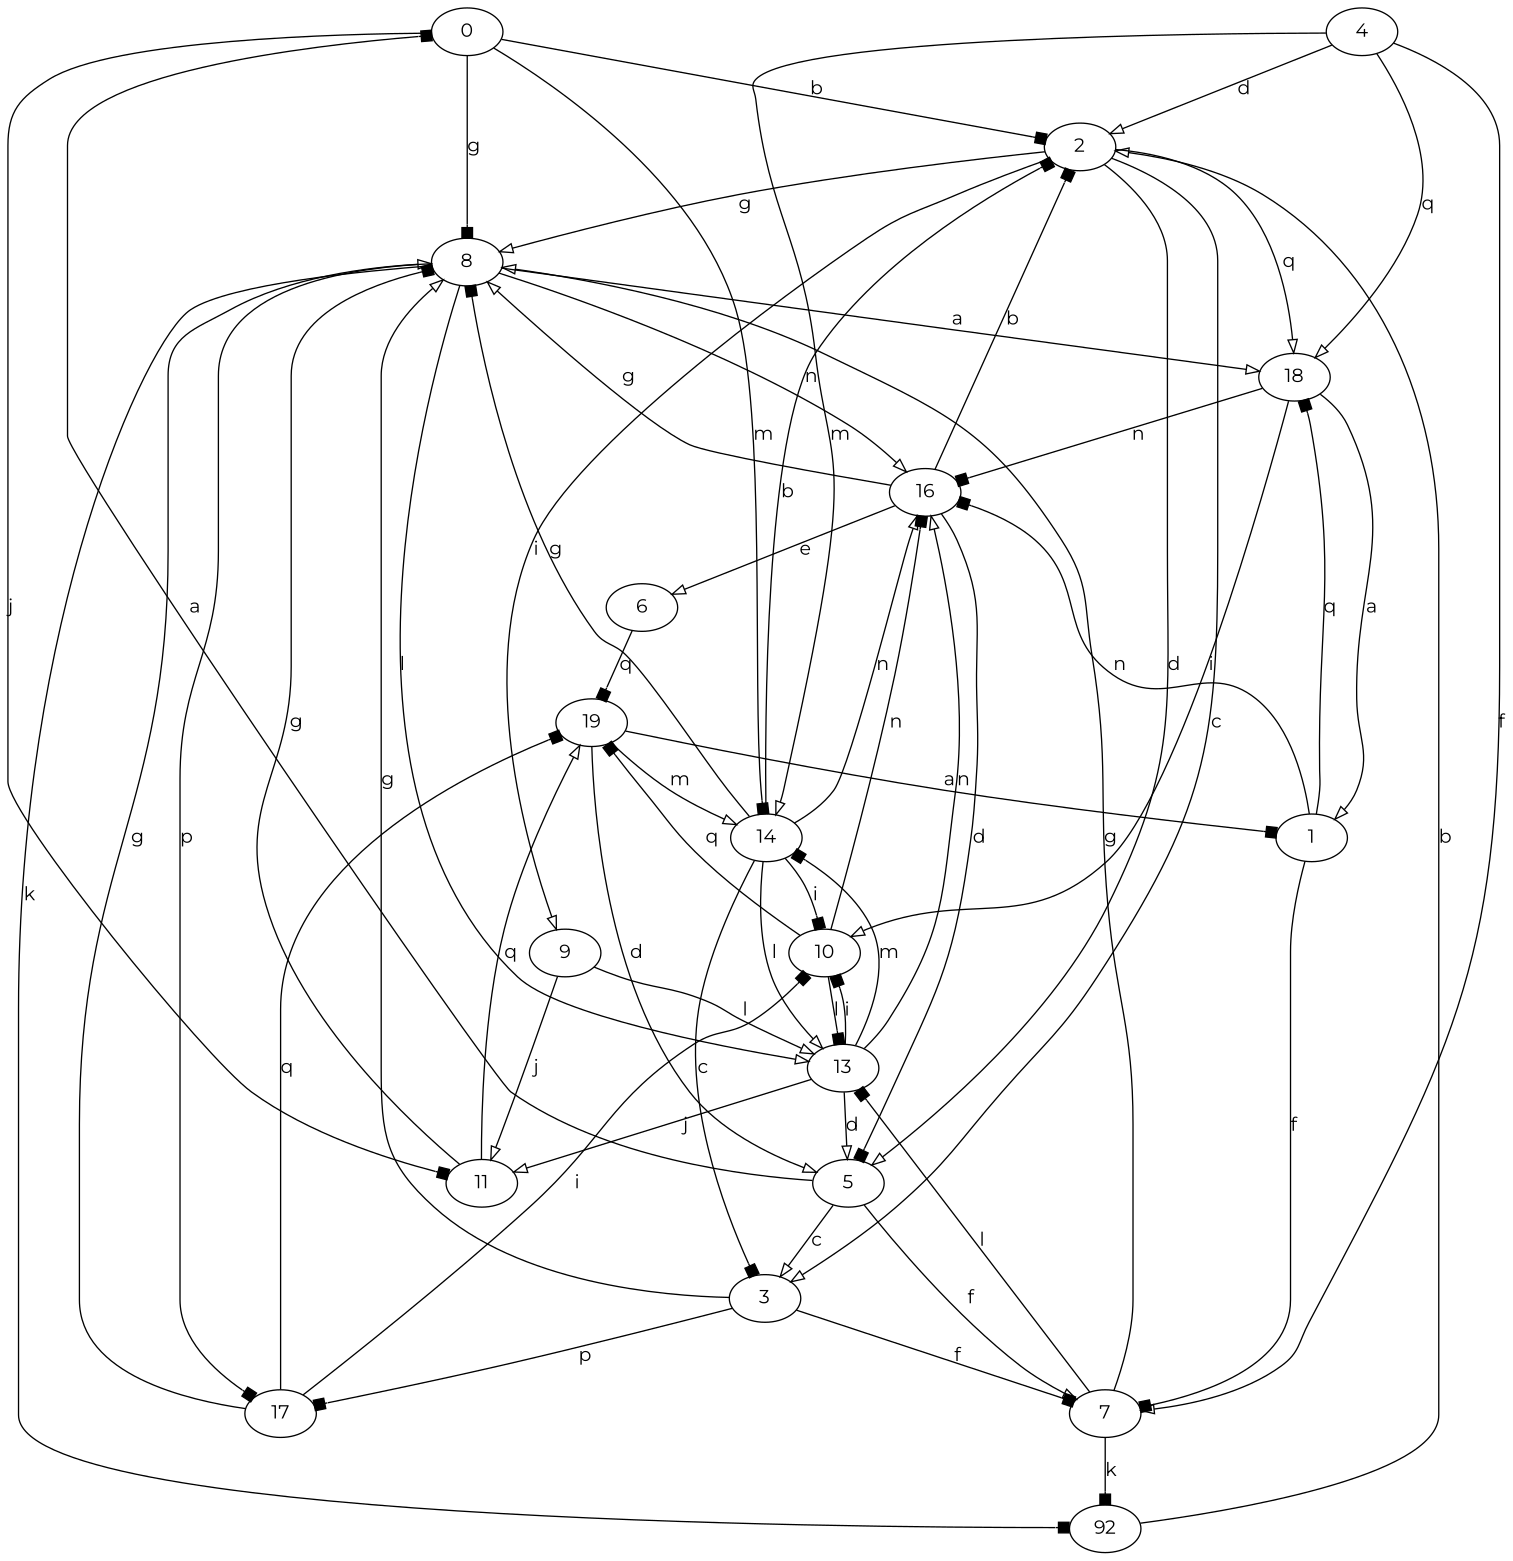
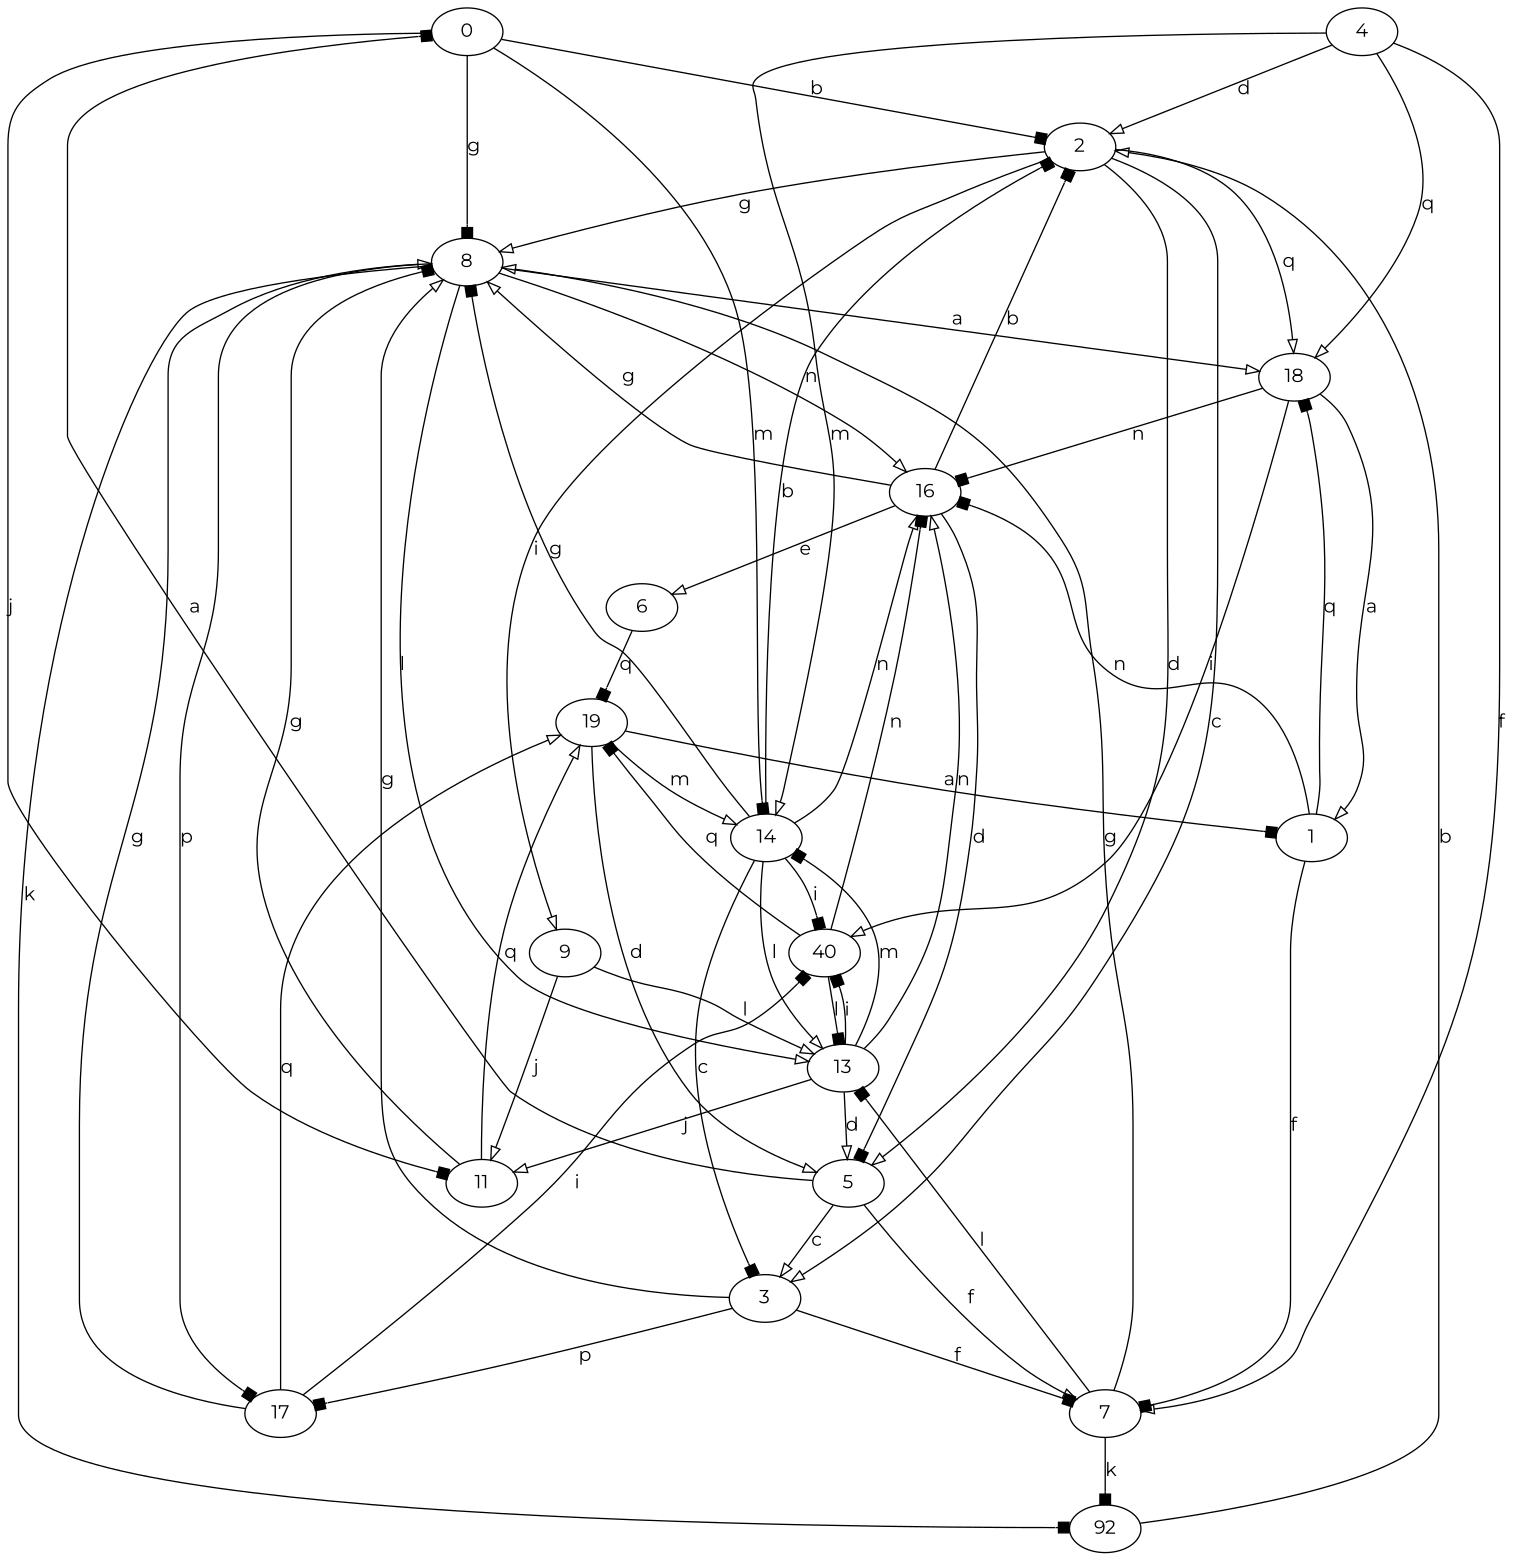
  strict digraph {
    fontname=Montserrat
    node [fontname=Montserrat]
    edge [arrowhead=onormal fontname=Montserrat]
    0
    2
    8
    11
    14
    18
    3
    5
    9
    16
    17
    n12 [label=92]
    13
    19
-   10
+   10 [label=40]
    1
    7
    6
    4
    0 -> 2 [arrowhead=box label=b]
    0 -> 8 [arrowhead=box label=g]
    0 -> 11 [arrowhead=box label=j]
    0 -> 14 [arrowhead=box label=m]
    2 -> 8 [label=g]
    2 -> 18 [label=q]
    2 -> 3 [label=c]
    2 -> 5 [label=d]
    2 -> 9 [label=i]
    8 -> 18 [label=a]
    8 -> 16 [label=n]
    8 -> 17 [arrowhead=box label=p]
    8 -> n12 [arrowhead=box label=k]
    8 -> 13 [label=l]
    11 -> 8 [arrowhead=box label=g]
    11 -> 19 [label=q]
    14 -> 2 [arrowhead=box label=b]
    14 -> 8 [arrowhead=box label=g]
    14 -> 3 [arrowhead=box label=c]
    14 -> 16 [label=n]
    14 -> 13 [label=l]
    14 -> 10 [arrowhead=box label=i]
    18 -> 16 [arrowhead=box label=n]
    18 -> 10 [label=i]
    18 -> 1 [label=a]
    3 -> 8 [label=g]
    3 -> 17 [arrowhead=box label=p]
    3 -> 7 [arrowhead=box label=f]
    5 -> 0 [arrowhead=box label=a]
    5 -> 3 [label=c]
    5 -> 7 [label=f]
    9 -> 11 [label=j]
    9 -> 13 [label=l]
    16 -> 2 [arrowhead=box label=b]
    16 -> 8 [label=g]
    16 -> 5 [arrowhead=box label=d]
    16 -> 6 [label=e]
    17 -> 8 [label=g]
-   17 -> 19 [arrowhead=box label=q]
+   17 -> 19 [label=q]
    17 -> 10 [arrowhead=box label=i]
    n12 -> 2 [label=b]
    13 -> 11 [label=j]
    13 -> 14 [arrowhead=box label=m]
    13 -> 5 [label=d]
    13 -> 16 [label=n]
    13 -> 10 [arrowhead=box label=i]
    19 -> 14 [label=m]
    19 -> 5 [label=d]
    19 -> 1 [arrowhead=box label=a]
    10 -> 16 [arrowhead=box label=n]
    10 -> 13 [arrowhead=box label=l]
    10 -> 19 [arrowhead=box label=q]
    1 -> 18 [arrowhead=box label=q]
    1 -> 16 [arrowhead=box label=n]
    1 -> 7 [arrowhead=box label=f]
    7 -> 8 [label=g]
    7 -> n12 [arrowhead=box label=k]
    7 -> 13 [arrowhead=box label=l]
    6 -> 19 [arrowhead=box label=q]
    4 -> 2 [label=d]
    4 -> 14 [label=m]
    4 -> 18 [label=q]
    4 -> 7 [label=f]
  }
